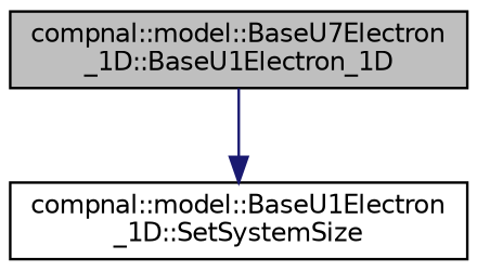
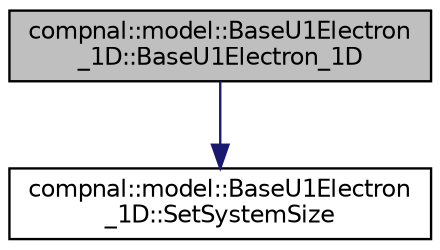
  digraph {
    rankdir=TB
    node [color=black fontname=Helvetica fontsize=10 shape=record style=filled]
-   n1 [fillcolor=grey75 fontcolor=black height=0.2 label="compnal::model::BaseU7Electron\l_1D::BaseU1Electron_1D" width=0.4]
+   n1 [fillcolor=grey75 fontcolor=black height=0.2 label="compnal::model::BaseU1Electron\l_1D::BaseU1Electron_1D" width=0.4]
    n2 [fillcolor=white height=0.2 label="compnal::model::BaseU1Electron\l_1D::SetSystemSize" width=0.4]
    n1 -> n2 [color=midnightblue fontname=Helvetica fontsize=10 labelfontname=Helvetica labelfontsize=10 style=solid]
  }
